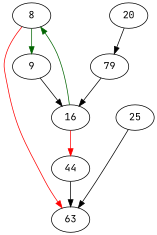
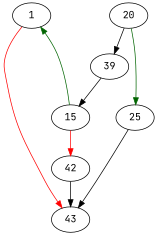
  strict digraph {
    fontname="JetBrains Mono"
    node [fontname="JetBrains Mono"]
    edge [fontname="JetBrains Mono"]
-   1 [entry=true label=8]
-   9
-   43 [label=63]
-   16
-   42 [label=44]
+   1 [entry=true]
+   43
+   16 [label=15]
+   42
    20
    25
-   39 [label=79]
-   1 -> 9 [color=darkgreen cond=true]
+   39
    1 -> 43 [color=red cond=false]
-   9 -> 16
    16 -> 1 [color=darkgreen cond=true]
    16 -> 42 [color=red cond=false]
    42 -> 43
+   20 -> 25 [color=darkgreen cond=true]
    20 -> 39 [color=black cond=false]
    25 -> 43
    39 -> 16
  }
